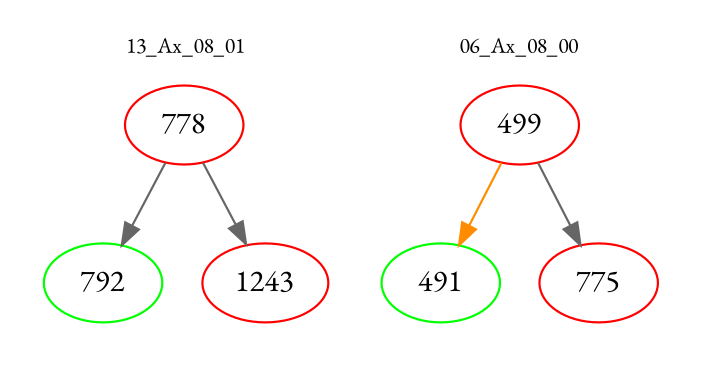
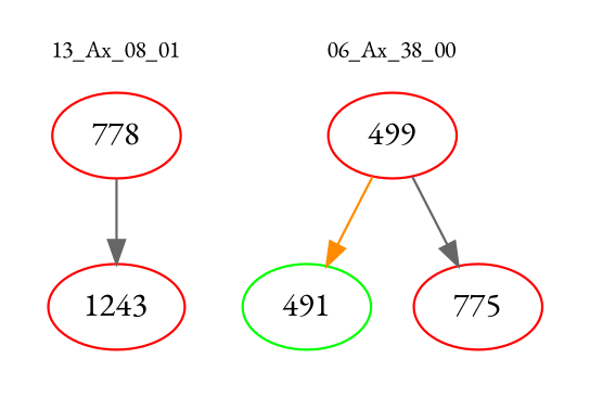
  digraph {
    fontname="EB Garamond"
    node [color=red fontname="EB Garamond"]
    edge [color=gray40 fontname="EB Garamond"]
    n1 [label=778]
-   n2 [color=green label=792]
    n3 [label=1243]
    n4 [label=499]
    n5 [color=green label=491]
    n6 [label=775]
    subgraph cluster_1 {
      color=white
      fontsize=10
      label="13_Ax_08_01"
      n1
-     n2
      n3
    }
    subgraph cluster_2 {
      color=white
      fontsize=10
-     label="06_Ax_08_00"
+     label="06_Ax_38_00"
      n4
      n5
      n6
    }
-   n1 -> n2
    n1 -> n3
    n4 -> n5 [color=darkorange]
    n4 -> n6
  }
